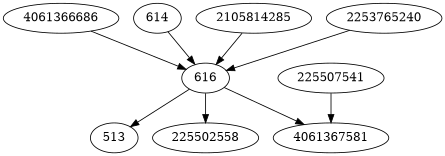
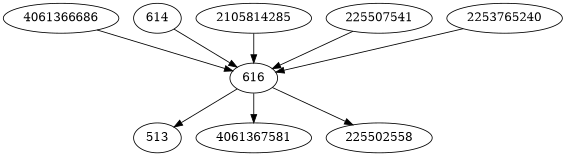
  strict digraph {
    n1 [label=4061366686]
    616
    513
    n4 [label=4061367581]
    225502558
    614
    2105814285
    225507541
    2253765240
    n1 -> 616
    616 -> 513
    616 -> n4
    616 -> 225502558
    614 -> 616
    2105814285 -> 616
-   225507541 -> n4
+   225507541 -> 616
    2253765240 -> 616
  }
